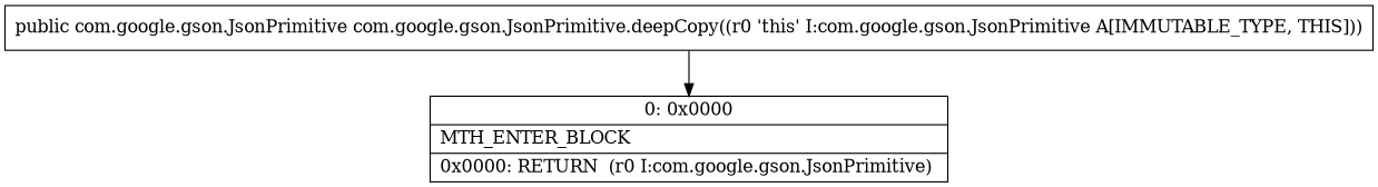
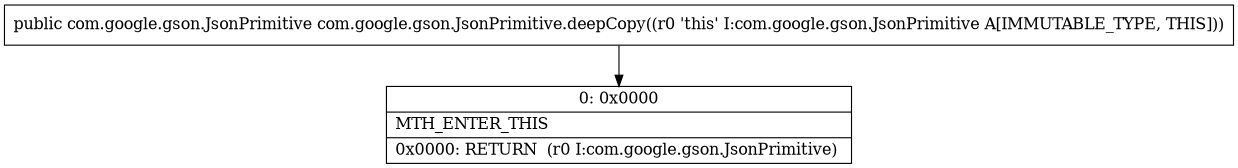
  digraph {
    node [shape=record]
-   n1 [label="{0\:\ 0x0000|MTH_ENTER_BLOCK\l|0x0000: RETURN  (r0 I:com.google.gson.JsonPrimitive) \l}"]
+   n1 [label="{0\:\ 0x0000|MTH_ENTER_THIS\l|0x0000: RETURN  (r0 I:com.google.gson.JsonPrimitive) \l}"]
    n2 [label="{public com.google.gson.JsonPrimitive com.google.gson.JsonPrimitive.deepCopy((r0 'this' I:com.google.gson.JsonPrimitive A[IMMUTABLE_TYPE, THIS])) }"]
    n2 -> n1
  }
